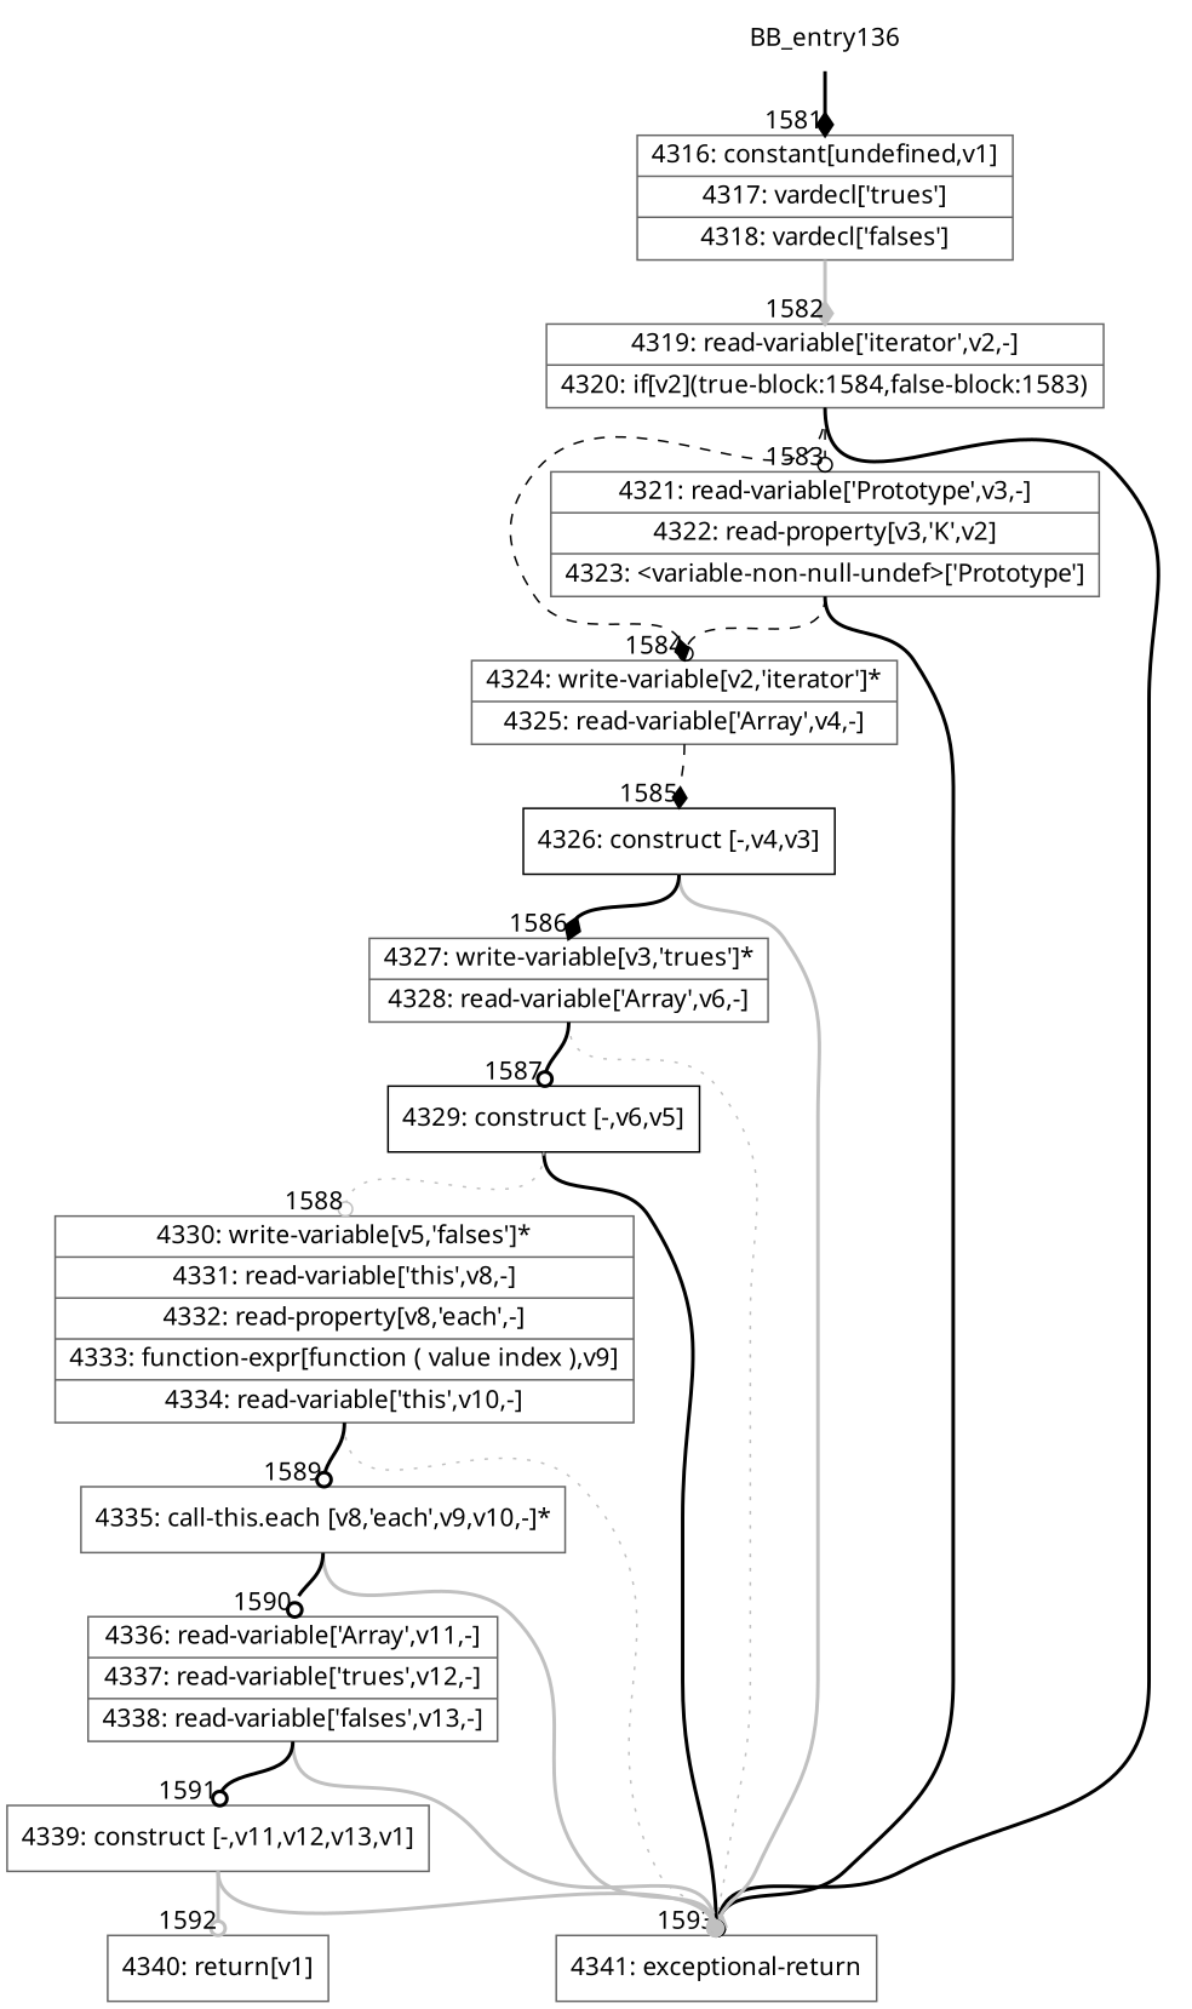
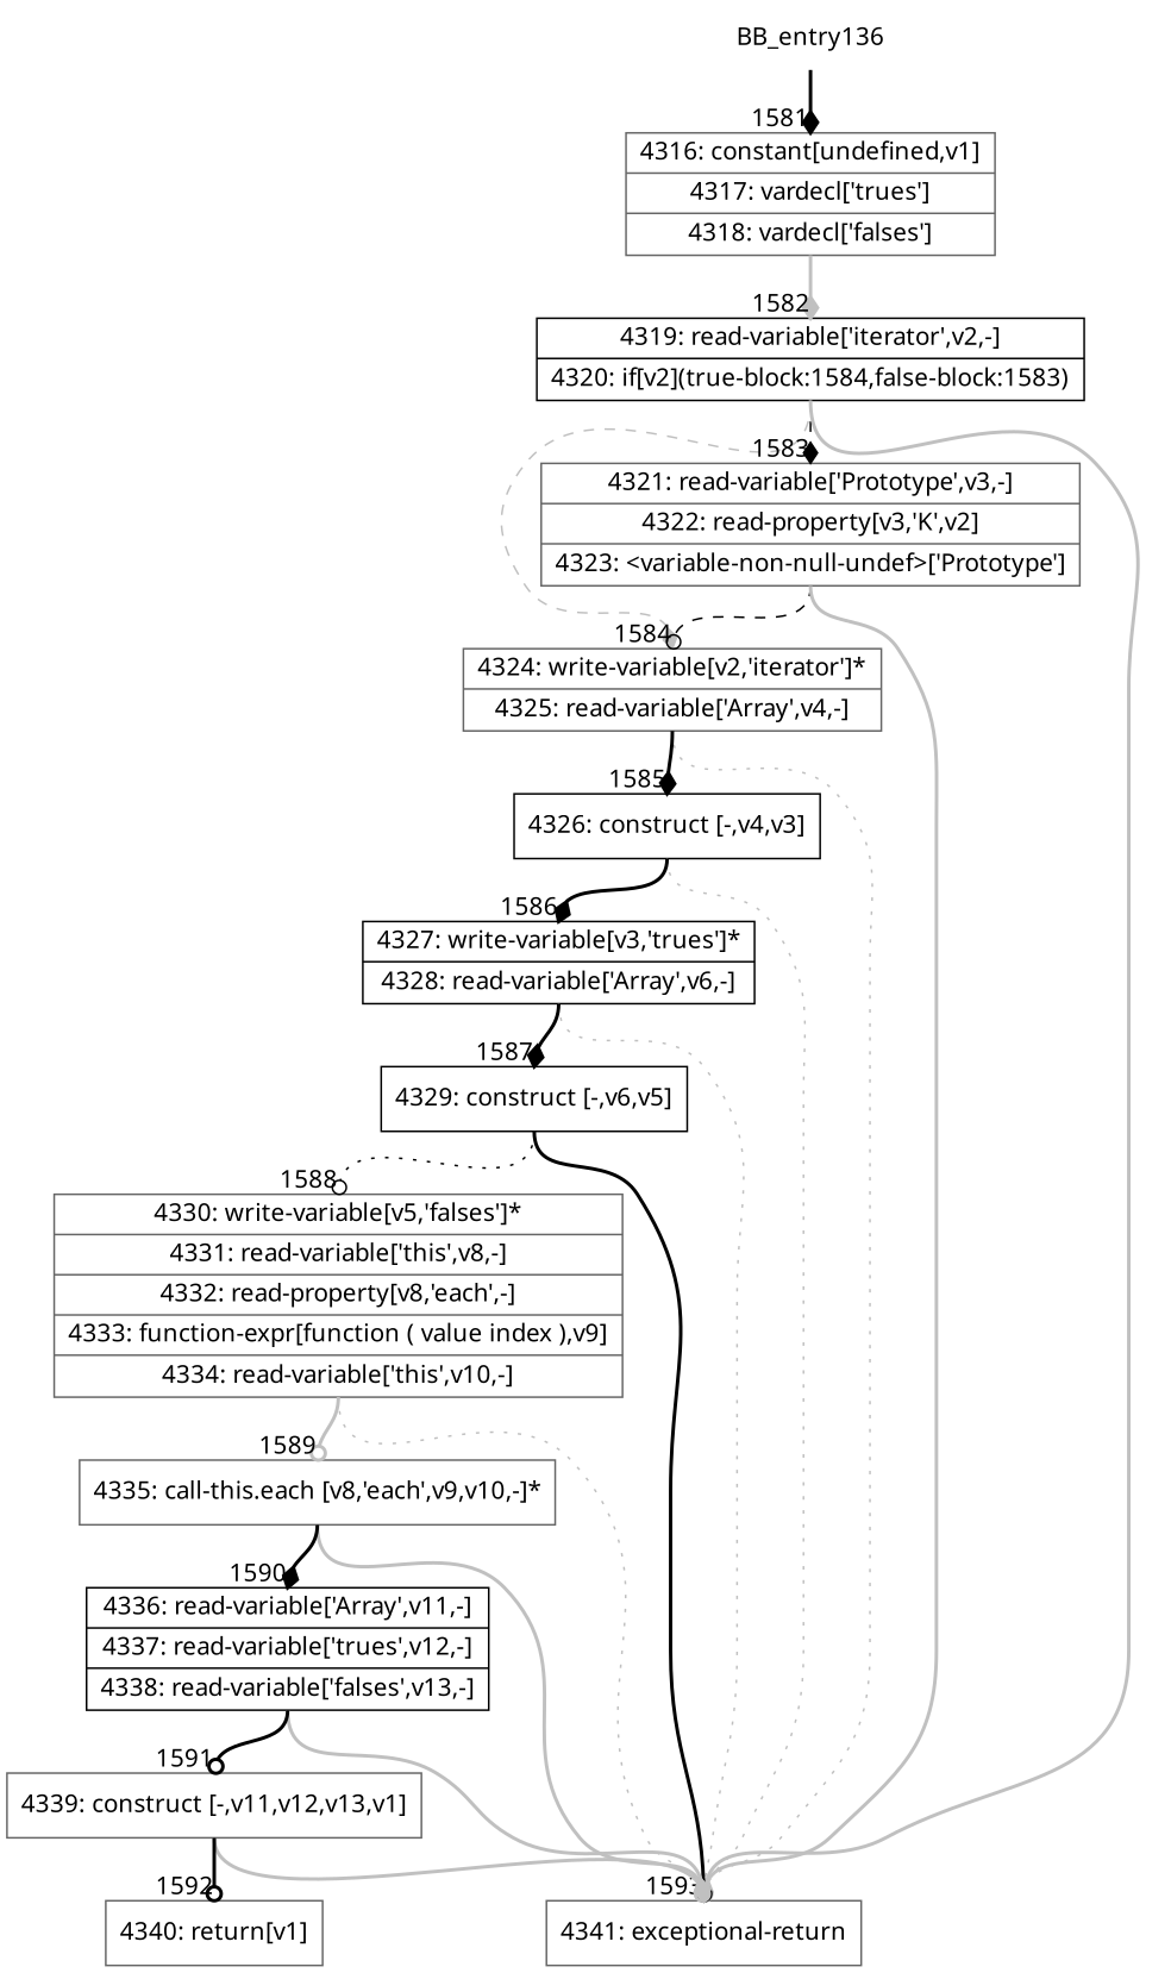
  digraph {
    fontname="Noto Sans"
    rankdir=TD
    node [color=gray40 fontname="Noto Sans" shape=record]
    edge [arrowhead=odot fontname="Noto Sans" headport=n style=bold tailport=s]
    n1 [color=black label=BB_entry136 shape=none]
    n2 [label="{4316: constant[undefined,v1]|4317: vardecl['trues']|4318: vardecl['falses']}"]
-   n3 [label="{4319: read-variable['iterator',v2,-]|4320: if[v2](true-block:1584,false-block:1583)}"]
+   n3 [color=black label="{4319: read-variable['iterator',v2,-]|4320: if[v2](true-block:1584,false-block:1583)}"]
    n4 [label="{4324: write-variable[v2,'iterator']*|4325: read-variable['Array',v4,-]}"]
    n5 [label="{4321: read-variable['Prototype',v3,-]|4322: read-property[v3,'K',v2]|4323: \<variable-non-null-undef\>['Prototype']}"]
    n6 [label="{4341: exceptional-return}"]
    n7 [color=black label="{4326: construct [-,v4,v3]}"]
-   n8 [label="{4327: write-variable[v3,'trues']*|4328: read-variable['Array',v6,-]}"]
+   n8 [color=black label="{4327: write-variable[v3,'trues']*|4328: read-variable['Array',v6,-]}"]
    n9 [color=black label="{4329: construct [-,v6,v5]}"]
    n10 [label="{4330: write-variable[v5,'falses']*|4331: read-variable['this',v8,-]|4332: read-property[v8,'each',-]|4333: function-expr[function ( value index ),v9]|4334: read-variable['this',v10,-]}"]
    n11 [label="{4335: call-this.each [v8,'each',v9,v10,-]*}"]
-   n12 [label="{4336: read-variable['Array',v11,-]|4337: read-variable['trues',v12,-]|4338: read-variable['falses',v13,-]}"]
+   n12 [color=black label="{4336: read-variable['Array',v11,-]|4337: read-variable['trues',v12,-]|4338: read-variable['falses',v13,-]}"]
    n13 [label="{4339: construct [-,v11,v12,v13,v1]}"]
    n14 [label="{4340: return[v1]}"]
    n1 -> n2 [arrowhead=diamond headlabel="    1581"]
    n2 -> n3 [arrowhead=diamond color=gray headlabel="      1582"]
-   n3 -> n4 [arrowhead=diamond headlabel="      1584" style=dashed]
-   n3 -> n5 [headlabel="      1583" style=dashed]
-   n3 -> n6 [color=black headlabel="      1593"]
-   n4 -> n7 [arrowhead=diamond headlabel="      1585" style=dashed]
+   n3 -> n4 [arrowhead=diamond headlabel="      1584" style=dashed color=gray]
+   n3 -> n5 [arrowhead=diamond headlabel="      1583" style=dashed]
+   n3 -> n6 [color=gray headlabel="      1593"]
+   n4 -> n6 [color=gray style=dotted]
+   n4 -> n7 [arrowhead=diamond headlabel="      1585"]
    n5 -> n4 [style=dashed]
-   n5 -> n6 [color=black]
-   n7 -> n6 [arrowhead=diamond color=gray]
+   n5 -> n6 [color=gray]
+   n7 -> n6 [arrowhead=diamond color=gray style=dotted]
    n7 -> n8 [arrowhead=diamond headlabel="      1586"]
    n8 -> n6 [arrowhead=diamond color=gray style=dotted]
-   n8 -> n9 [headlabel="      1587"]
+   n8 -> n9 [arrowhead=diamond headlabel="      1587"]
    n9 -> n6 [color=black]
-   n9 -> n10 [headlabel="      1588" style=dotted color=gray]
+   n9 -> n10 [headlabel="      1588" style=dotted]
    n10 -> n6 [arrowhead=diamond color=gray style=dotted]
-   n10 -> n11 [headlabel="      1589"]
-   n11 -> n6 [color=gray]
-   n11 -> n12 [headlabel="      1590"]
-   n12 -> n6 [color=gray]
+   n10 -> n11 [headlabel="      1589" color=gray]
+   n11 -> n6 [arrowhead=diamond color=gray]
+   n11 -> n12 [arrowhead=diamond headlabel="      1590"]
+   n12 -> n6 [arrowhead=diamond color=gray]
    n12 -> n13 [headlabel="      1591"]
    n13 -> n6 [color=gray]
-   n13 -> n14 [headlabel="      1592" color=gray]
+   n13 -> n14 [headlabel="      1592"]
  }
